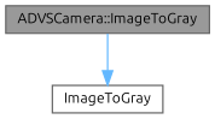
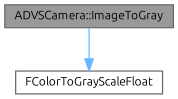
  digraph {
    rankdir=TB
    fontname=Ubuntu
    node [fontname=Ubuntu fontsize=10 shape=box style=filled]
    n1 [color=gray40 fillcolor=grey60 fontcolor=black height=0.2 label="ADVSCamera::ImageToGray" width=0.4]
-   n2 [color=grey40 fillcolor=white height=0.2 label=ImageToGray width=0.4]
+   n2 [color=grey40 fillcolor=white height=0.2 label=FColorToGrayScaleFloat width=0.4]
    n1 -> n2 [color=steelblue1 fontname=Ubuntu fontsize=10 labelfontname=Helvetica labelfontsize=10 style=solid]
  }
